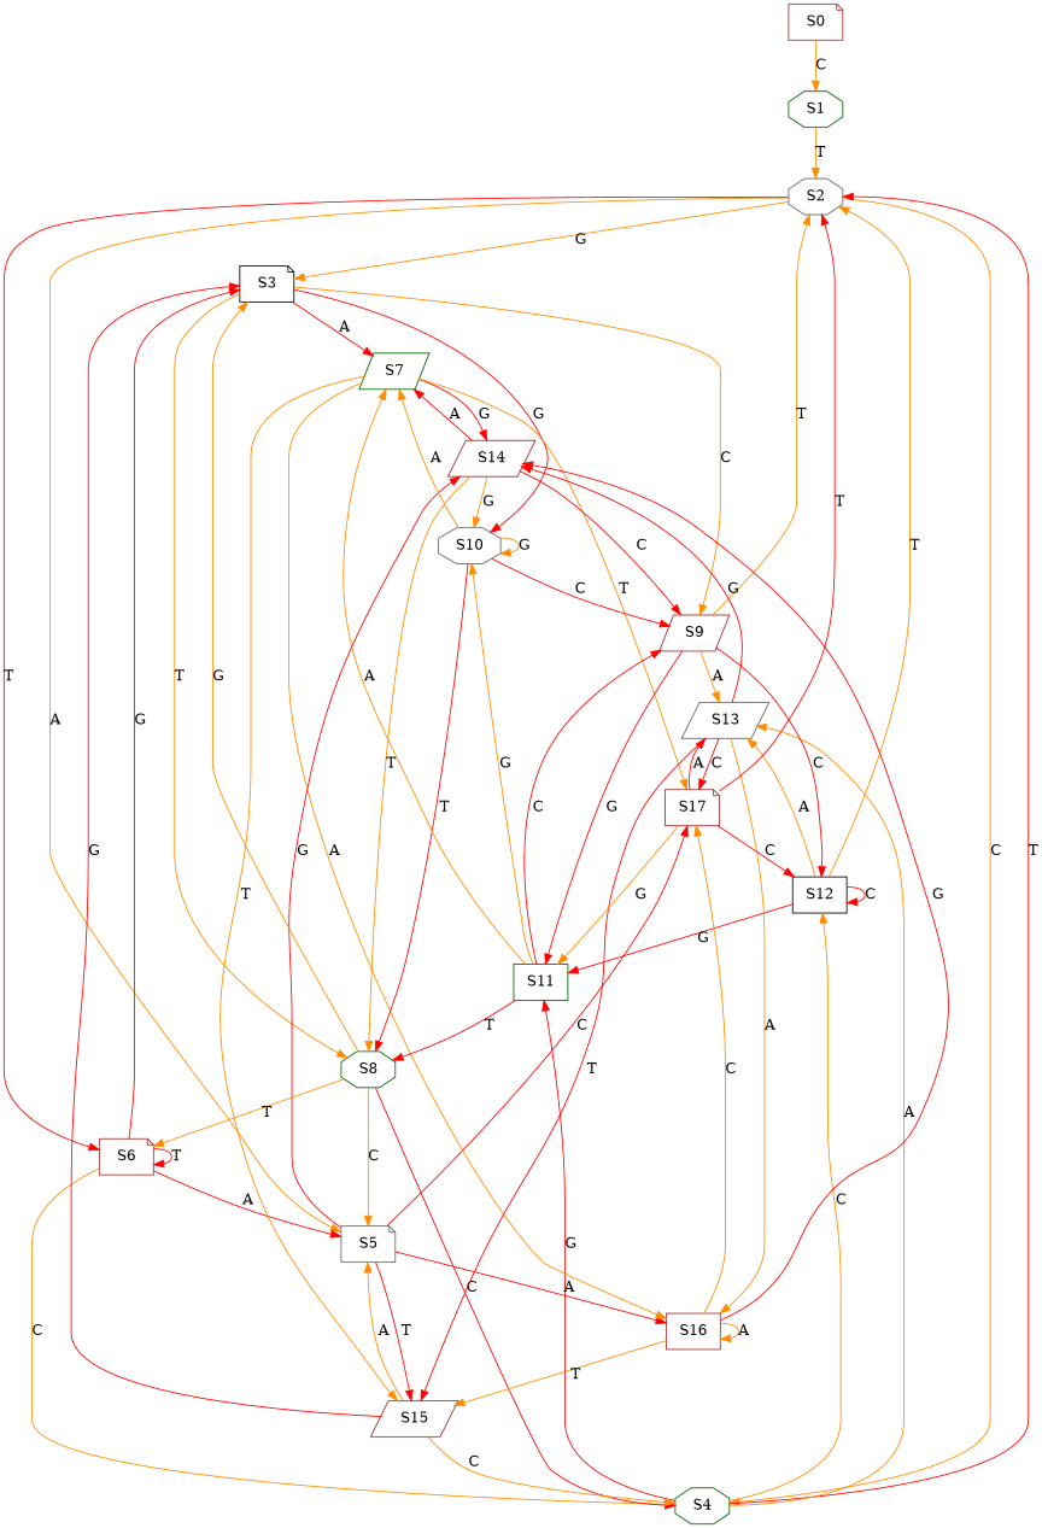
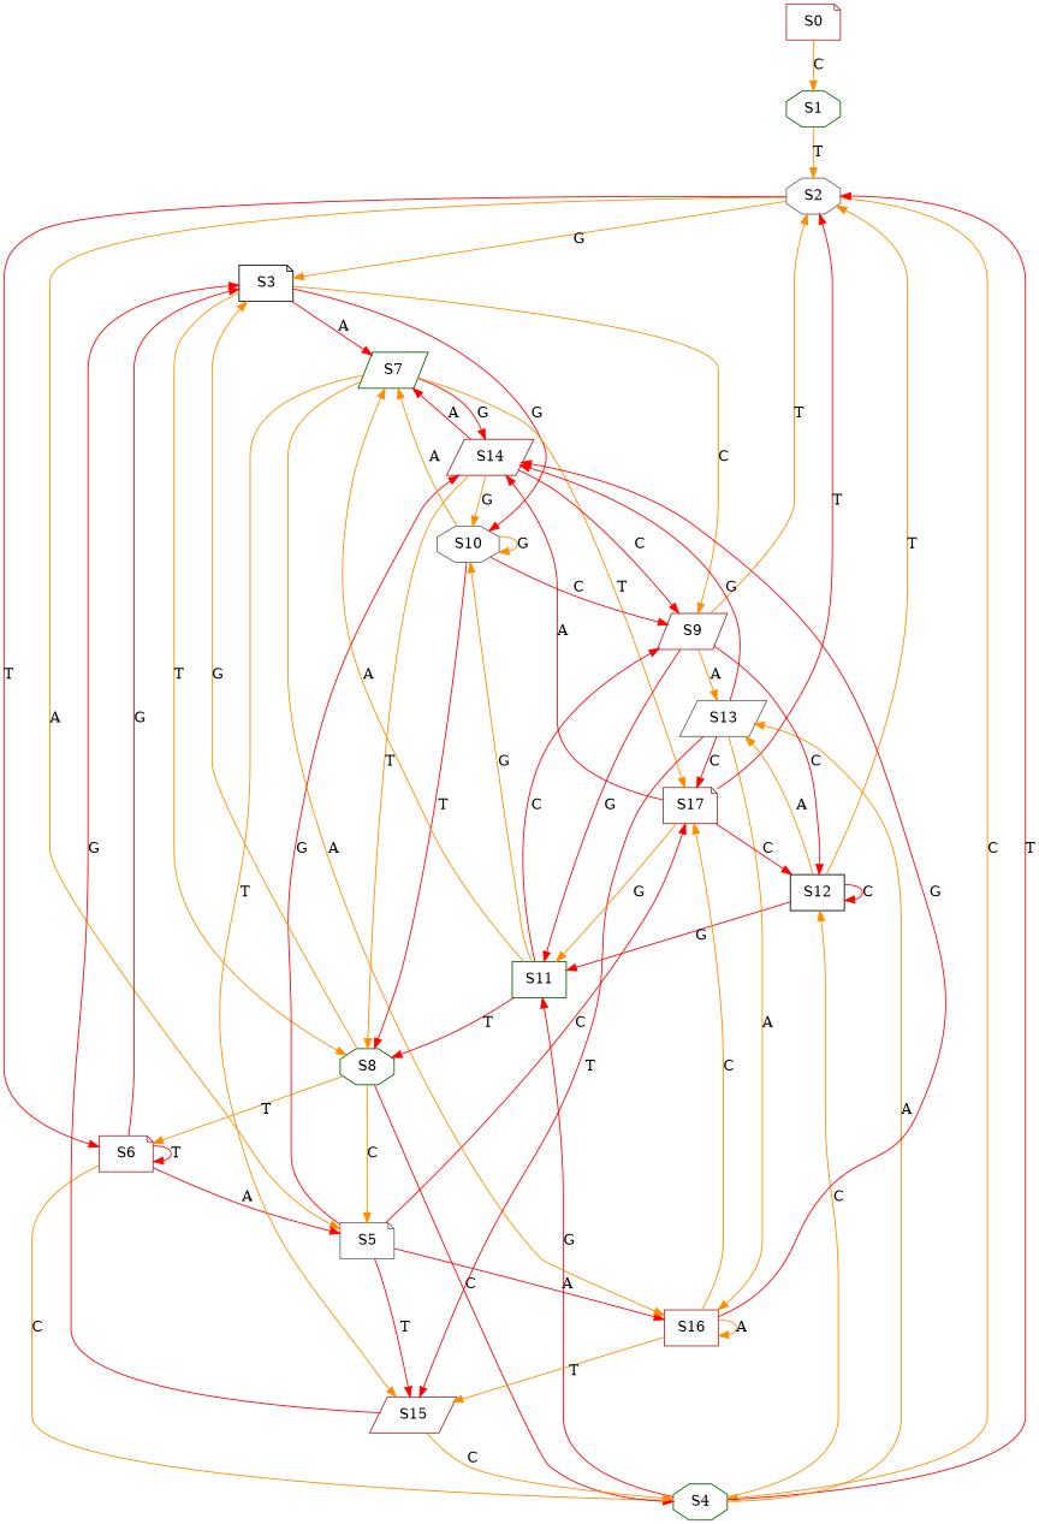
  strict digraph {
    node [color=brown shape=octagon]
    edge [color=darkorange]
    S1 [color=darkgreen]
    S0 [shape=note]
    S2 [color=gray40]
    S3 [color=black shape=note]
    S4 [color=darkgreen]
    S5 [color=gray40 shape=note]
    S6 [shape=note]
    S7 [color=darkgreen shape=parallelogram]
    S8 [color=darkgreen]
    S9 [shape=parallelogram]
    S10 [color=gray40]
    S11 [color=darkgreen shape=box]
    S12 [color=black shape=box]
    S13 [color=gray40 shape=parallelogram]
    S14 [shape=parallelogram]
    S15 [shape=parallelogram]
    S16 [shape=box]
    S17 [shape=note]
    S1 -> S2 [label=T]
    S0 -> S1 [label=C]
    S2 -> S3 [label=G]
    S2 -> S4 [label=C]
    S2 -> S5 [label=A]
    S2 -> S6 [color=red label=T]
    S3 -> S7 [color=red label=A]
    S3 -> S8 [label=T]
    S3 -> S9 [label=C]
    S3 -> S10 [color=red label=G]
    S4 -> S2 [color=red label=T]
    S4 -> S11 [color=red label=G]
    S4 -> S12 [label=C]
    S4 -> S13 [label=A]
    S5 -> S14 [color=red label=G]
    S5 -> S15 [color=red label=T]
    S5 -> S16 [color=red label=A]
    S5 -> S17 [color=red label=C]
    S6 -> S3 [color=red label=G]
    S6 -> S4 [label=C]
    S6 -> S5 [color=red label=A]
    S6 -> S6 [color=red label=T]
    S7 -> S14 [color=red label=G]
    S7 -> S15 [label=T]
    S7 -> S16 [label=A]
    S7 -> S17 [label=T]
    S8 -> S3 [label=G]
    S8 -> S4 [color=red label=C]
    S8 -> S5 [label=C]
    S8 -> S6 [label=T]
    S9 -> S2 [label=T]
    S9 -> S11 [color=red label=G]
    S9 -> S12 [color=red label=C]
    S9 -> S13 [label=A]
    S10 -> S7 [label=A]
    S10 -> S8 [color=red label=T]
    S10 -> S9 [color=red label=C]
    S10 -> S10 [label=G]
    S11 -> S7 [label=A]
    S11 -> S8 [color=red label=T]
    S11 -> S9 [color=red label=C]
    S11 -> S10 [label=G]
    S12 -> S2 [label=T]
    S12 -> S11 [color=red label=G]
    S12 -> S12 [color=red label=C]
    S12 -> S13 [label=A]
    S13 -> S14 [color=red label=G]
    S13 -> S15 [color=red label=T]
    S13 -> S16 [label=A]
    S13 -> S17 [color=red label=C]
    S14 -> S7 [color=red label=A]
    S14 -> S8 [label=T]
    S14 -> S9 [color=red label=C]
    S14 -> S10 [label=G]
    S15 -> S3 [color=red label=G]
    S15 -> S4 [label=C]
-   S15 -> S5 [label=A]
    S16 -> S14 [color=red label=G]
    S16 -> S15 [label=T]
    S16 -> S16 [label=A]
    S16 -> S17 [label=C]
    S17 -> S2 [color=red label=T]
    S17 -> S11 [label=G]
    S17 -> S12 [color=red label=C]
-   S17 -> S13 [color=red label=A]
+   S17 -> S14 [color=red label=A]
  }
